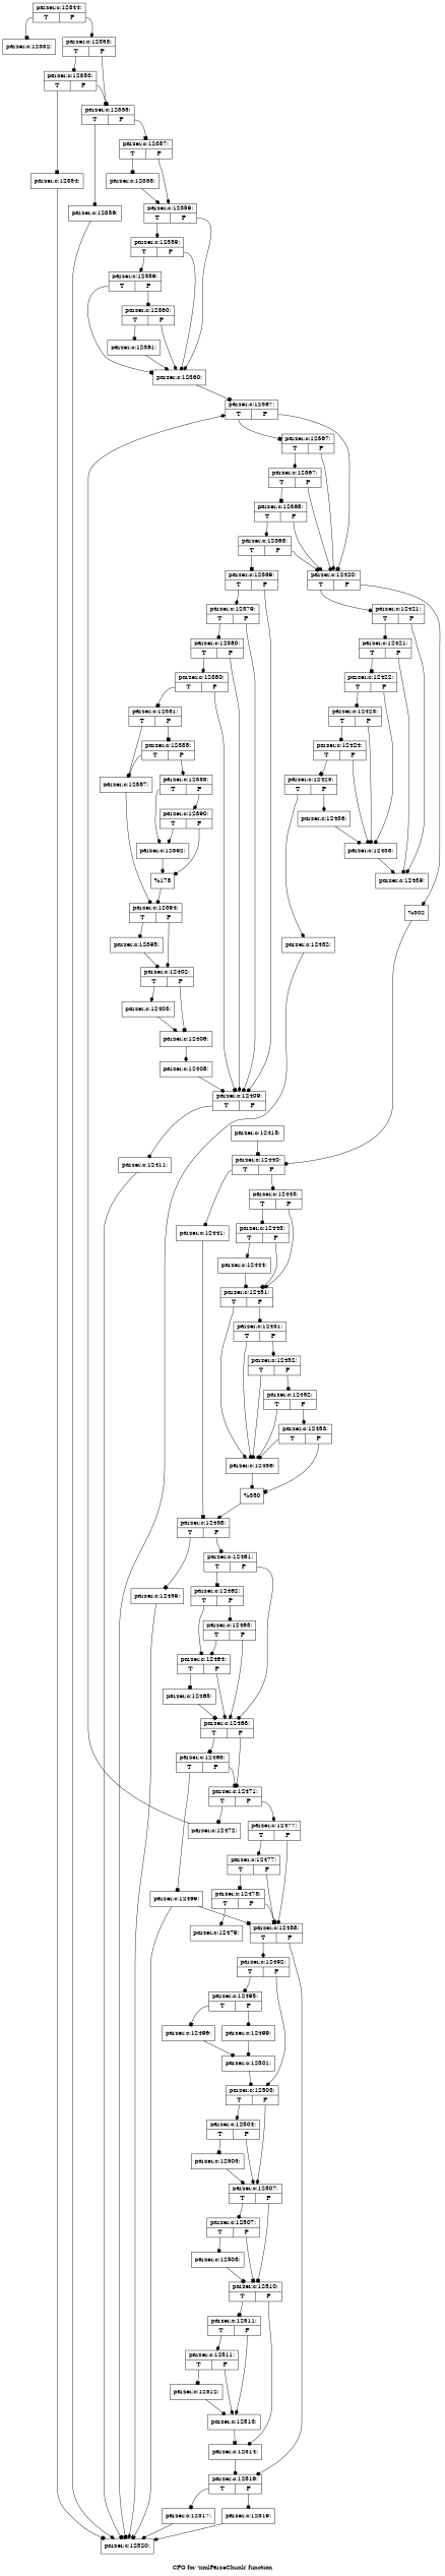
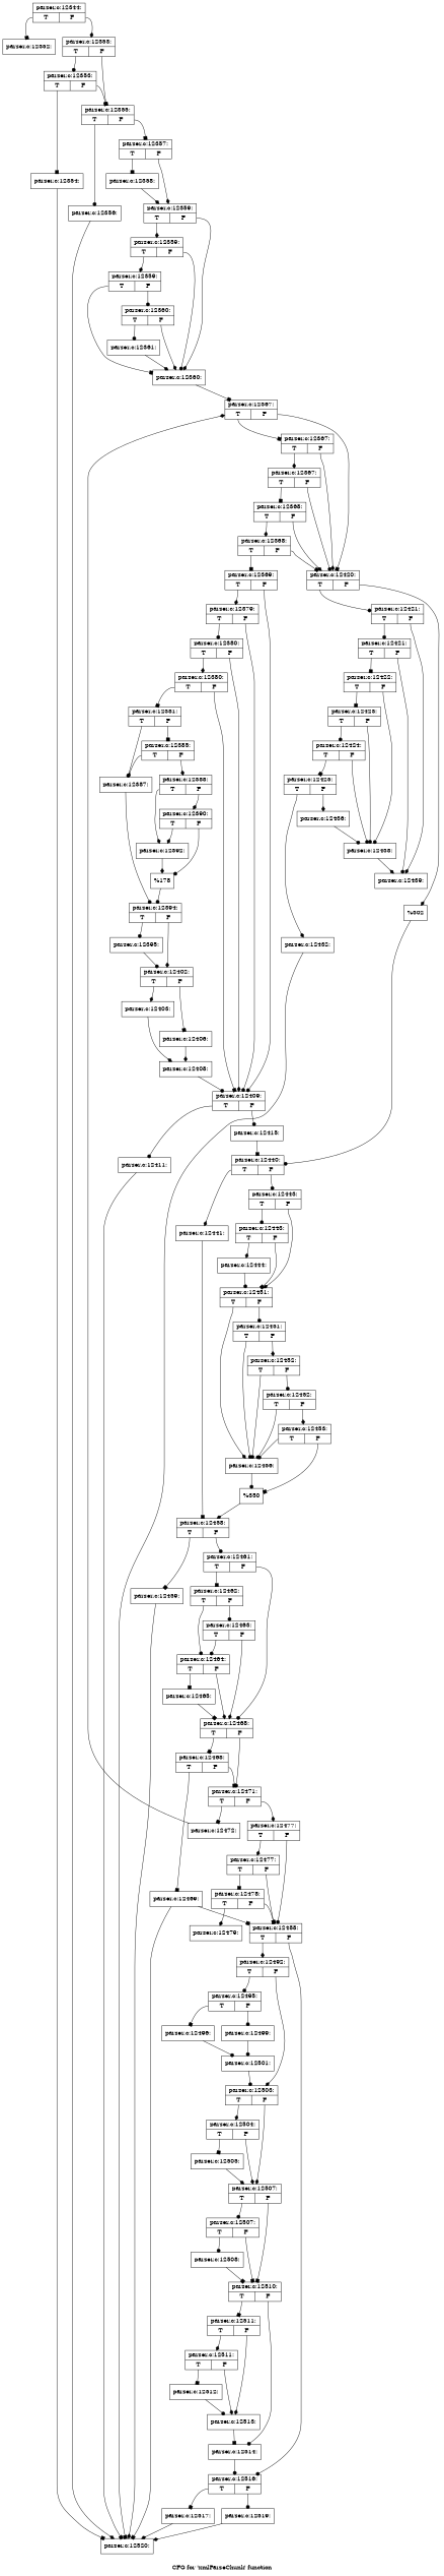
  digraph {
    label="CFG for 'xmlParseChunk' function"
    node [shape=record]
    edge [arrowhead=dot tailport=s0]
    n1 [label="{parser.c:12344:|{<s0>T|<s1>F}}"]
    n2 [label="{parser.c:12352:}"]
    n3 [label="{parser.c:12353:|{<s0>T|<s1>F}}"]
    n4 [label="{parser.c:12353:|{<s0>T|<s1>F}}"]
    n5 [label="{parser.c:12355:|{<s0>T|<s1>F}}"]
    n6 [label="{parser.c:12520:}"]
    n7 [label="{parser.c:12354:}"]
    n8 [label="{parser.c:12356:}"]
    n9 [label="{parser.c:12357:|{<s0>T|<s1>F}}"]
    n10 [label="{parser.c:12358:}"]
    n11 [label="{parser.c:12359:|{<s0>T|<s1>F}}"]
    n12 [label="{parser.c:12359:|{<s0>T|<s1>F}}"]
    n13 [label="{parser.c:12360:}"]
    n14 [label="{parser.c:12359:|{<s0>T|<s1>F}}"]
    n15 [label="{parser.c:12367:|{<s0>T|<s1>F}}"]
    n16 [label="{parser.c:12360:|{<s0>T|<s1>F}}"]
    n17 [label="{parser.c:12367:|{<s0>T|<s1>F}}"]
    n18 [label="{parser.c:12420:|{<s0>T|<s1>F}}"]
    n19 [label="{parser.c:12361:}"]
    n20 [label="{parser.c:12367:|{<s0>T|<s1>F}}"]
    n21 [label="{parser.c:12421:|{<s0>T|<s1>F}}"]
    n22 [label="{%302}"]
    n23 [label="{parser.c:12368:|{<s0>T|<s1>F}}"]
    n24 [label="{parser.c:12421:|{<s0>T|<s1>F}}"]
    n25 [label="{parser.c:12439:}"]
    n26 [label="{parser.c:12440:|{<s0>T|<s1>F}}"]
    n27 [label="{parser.c:12368:|{<s0>T|<s1>F}}"]
    n28 [label="{parser.c:12369:|{<s0>T|<s1>F}}"]
    n29 [label="{parser.c:12379:|{<s0>T|<s1>F}}"]
    n30 [label="{parser.c:12409:|{<s0>T|<s1>F}}"]
    n31 [label="{parser.c:12380:|{<s0>T|<s1>F}}"]
    n32 [label="{parser.c:12411:}"]
    n33 [label="{parser.c:12415:}"]
    n34 [label="{parser.c:12380:|{<s0>T|<s1>F}}"]
    n35 [label="{parser.c:12381:|{<s0>T|<s1>F}}"]
    n36 [label="{parser.c:12387:}"]
    n37 [label="{parser.c:12385:|{<s0>T|<s1>F}}"]
    n38 [label="{parser.c:12394:|{<s0>T|<s1>F}}"]
    n39 [label="{parser.c:12388:|{<s0>T|<s1>F}}"]
    n40 [label="{parser.c:12395:}"]
    n41 [label="{parser.c:12402:|{<s0>T|<s1>F}}"]
    n42 [label="{parser.c:12392:}"]
    n43 [label="{parser.c:12390:|{<s0>T|<s1>F}}"]
    n44 [label="{%178}"]
    n45 [label="{parser.c:12403:}"]
    n46 [label="{parser.c:12406:}"]
    n47 [label="{parser.c:12408:}"]
    n48 [label="{parser.c:12441:}"]
    n49 [label="{parser.c:12443:|{<s0>T|<s1>F}}"]
    n50 [label="{parser.c:12458:|{<s0>T|<s1>F}}"]
    n51 [label="{parser.c:12443:|{<s0>T|<s1>F}}"]
    n52 [label="{parser.c:12451:|{<s0>T|<s1>F}}"]
    n53 [label="{parser.c:12422:|{<s0>T|<s1>F}}"]
    n54 [label="{parser.c:12423:|{<s0>T|<s1>F}}"]
    n55 [label="{parser.c:12438:}"]
    n56 [label="{parser.c:12424:|{<s0>T|<s1>F}}"]
    n57 [label="{parser.c:12425:|{<s0>T|<s1>F}}"]
    n58 [label="{parser.c:12432:}"]
    n59 [label="{parser.c:12436:}"]
    n60 [label="{parser.c:12459:}"]
    n61 [label="{parser.c:12461:|{<s0>T|<s1>F}}"]
    n62 [label="{parser.c:12444:}"]
    n63 [label="{parser.c:12456:}"]
    n64 [label="{parser.c:12451:|{<s0>T|<s1>F}}"]
    n65 [label="{parser.c:12462:|{<s0>T|<s1>F}}"]
    n66 [label="{parser.c:12468:|{<s0>T|<s1>F}}"]
    n67 [label="{%350}"]
    n68 [label="{parser.c:12452:|{<s0>T|<s1>F}}"]
    n69 [label="{parser.c:12452:|{<s0>T|<s1>F}}"]
    n70 [label="{parser.c:12453:|{<s0>T|<s1>F}}"]
    n71 [label="{parser.c:12464:|{<s0>T|<s1>F}}"]
    n72 [label="{parser.c:12463:|{<s0>T|<s1>F}}"]
    n73 [label="{parser.c:12468:|{<s0>T|<s1>F}}"]
    n74 [label="{parser.c:12471:|{<s0>T|<s1>F}}"]
    n75 [label="{parser.c:12465:}"]
    n76 [label="{parser.c:12469:}"]
    n77 [label="{parser.c:12472:}"]
    n78 [label="{parser.c:12477:|{<s0>T|<s1>F}}"]
    n79 [label="{parser.c:12488:|{<s0>T|<s1>F}}"]
    n80 [label="{parser.c:12477:|{<s0>T|<s1>F}}"]
    n81 [label="{parser.c:12478:|{<s0>T|<s1>F}}"]
    n82 [label="{parser.c:12492:|{<s0>T|<s1>F}}"]
    n83 [label="{parser.c:12516:|{<s0>T|<s1>F}}"]
    n84 [label="{parser.c:12479:}"]
    n85 [label="{parser.c:12495:|{<s0>T|<s1>F}}"]
    n86 [label="{parser.c:12503:|{<s0>T|<s1>F}}"]
    n87 [label="{parser.c:12517:}"]
    n88 [label="{parser.c:12519:}"]
    n89 [label="{parser.c:12496:}"]
    n90 [label="{parser.c:12499:}"]
    n91 [label="{parser.c:12504:|{<s0>T|<s1>F}}"]
    n92 [label="{parser.c:12507:|{<s0>T|<s1>F}}"]
    n93 [label="{parser.c:12501:}"]
    n94 [label="{parser.c:12505:}"]
    n95 [label="{parser.c:12507:|{<s0>T|<s1>F}}"]
    n96 [label="{parser.c:12510:|{<s0>T|<s1>F}}"]
    n97 [label="{parser.c:12508:}"]
    n98 [label="{parser.c:12511:|{<s0>T|<s1>F}}"]
    n99 [label="{parser.c:12514:}"]
    n100 [label="{parser.c:12511:|{<s0>T|<s1>F}}"]
    n101 [label="{parser.c:12513:}"]
    n102 [label="{parser.c:12512:}"]
    n1 -> n2 [arrowhead=box]
    n1 -> n3 [arrowhead=diamond tailport=s1]
    n3 -> n4
    n3 -> n5 [arrowhead=box tailport=s1]
    n4 -> n5 [arrowhead=box tailport=s1]
    n4 -> n7 [arrowhead=box]
    n5 -> n8
    n5 -> n9 [arrowhead=box tailport=s1]
    n7 -> n6 [arrowhead=box]
    n8 -> n6 [arrowhead=diamond]
    n9 -> n10 [arrowhead=box]
    n9 -> n11 [arrowhead=diamond tailport=s1]
    n10 -> n11 [arrowhead=diamond]
    n11 -> n12 [arrowhead=diamond]
    n11 -> n13 [arrowhead=diamond tailport=s1]
    n12 -> n13 [tailport=s1]
    n12 -> n14 [arrowhead=diamond]
    n13 -> n15 [arrowhead=box]
    n14 -> n13 [arrowhead=box]
    n14 -> n16 [tailport=s1]
    n15 -> n17 [arrowhead=box]
    n15 -> n18 [arrowhead=box tailport=s1]
    n16 -> n13 [arrowhead=diamond tailport=s1]
    n16 -> n19
    n17 -> n18 [arrowhead=diamond tailport=s1]
    n17 -> n20 [arrowhead=diamond]
    n18 -> n21
    n18 -> n22 [arrowhead=diamond tailport=s1]
    n19 -> n13 [arrowhead=diamond]
    n20 -> n18 [tailport=s1]
    n20 -> n23 [arrowhead=box]
    n21 -> n24
    n21 -> n25 [arrowhead=diamond tailport=s1]
    n22 -> n26
    n23 -> n18 [arrowhead=diamond tailport=s1]
    n23 -> n27 [arrowhead=diamond]
    n24 -> n25 [tailport=s1]
    n24 -> n53 [arrowhead=box]
-   n26 -> n48
+   n26 -> n48 [arrowhead=diamond]
    n26 -> n49 [tailport=s1]
    n27 -> n18 [arrowhead=box tailport=s1]
    n27 -> n28 [arrowhead=box]
    n28 -> n29 [arrowhead=diamond]
    n28 -> n30 [tailport=s1]
    n29 -> n30 [tailport=s1]
    n29 -> n31
    n30 -> n32
+   n30 -> n33 [tailport=s1]
    n31 -> n30 [arrowhead=diamond tailport=s1]
    n31 -> n34 [arrowhead=diamond]
    n32 -> n6 [arrowhead=box]
    n33 -> n26 [arrowhead=box]
    n34 -> n30 [arrowhead=box tailport=s1]
    n34 -> n35 [arrowhead=box]
    n35 -> n36
    n35 -> n37 [arrowhead=box tailport=s1]
    n36 -> n38
    n37 -> n36 [arrowhead=diamond]
    n37 -> n39 [arrowhead=diamond tailport=s1]
    n38 -> n40
    n38 -> n41 [arrowhead=diamond tailport=s1]
    n39 -> n42 [arrowhead=diamond]
    n39 -> n43 [arrowhead=diamond tailport=s1]
    n40 -> n41
    n41 -> n45 [arrowhead=diamond]
    n41 -> n46 [arrowhead=box tailport=s1]
    n42 -> n44 [arrowhead=diamond]
    n43 -> n42 [arrowhead=diamond]
    n43 -> n44 [tailport=s1]
    n44 -> n38
-   n45 -> n46 [arrowhead=diamond]
+   n45 -> n47 [arrowhead=diamond]
    n46 -> n47 [arrowhead=diamond]
    n47 -> n30
    n48 -> n50 [arrowhead=box]
    n49 -> n51
    n49 -> n52 [arrowhead=diamond tailport=s1]
    n50 -> n60 [arrowhead=box]
    n50 -> n61 [tailport=s1]
    n51 -> n52 [arrowhead=box tailport=s1]
    n51 -> n62 [arrowhead=diamond]
    n52 -> n63 [arrowhead=diamond]
    n52 -> n64 [tailport=s1]
-   n53 -> n54
+   n53 -> n54 [arrowhead=box]
    n53 -> n55 [tailport=s1]
    n54 -> n55 [tailport=s1]
    n54 -> n56
    n55 -> n25 [arrowhead=diamond]
    n56 -> n55 [tailport=s1]
    n56 -> n57 [arrowhead=box]
    n57 -> n58 [arrowhead=diamond]
    n57 -> n59 [arrowhead=diamond tailport=s1]
    n58 -> n6 [arrowhead=box]
    n59 -> n55
    n60 -> n6 [arrowhead=diamond]
    n61 -> n65 [arrowhead=box]
    n61 -> n66 [tailport=s1]
    n62 -> n52
    n63 -> n67
    n64 -> n63
    n64 -> n68 [arrowhead=diamond tailport=s1]
    n65 -> n71
    n65 -> n72 [tailport=s1]
    n66 -> n73 [arrowhead=box]
    n66 -> n74 [tailport=s1]
    n67 -> n50 [arrowhead=diamond]
    n68 -> n63
    n68 -> n69 [tailport=s1]
    n69 -> n63
    n69 -> n70 [arrowhead=diamond tailport=s1]
    n70 -> n63
    n70 -> n67 [arrowhead=box tailport=s1]
    n71 -> n66 [arrowhead=diamond tailport=s1]
    n71 -> n75 [arrowhead=box]
    n72 -> n66 [arrowhead=diamond tailport=s1]
    n72 -> n71
    n73 -> n74 [arrowhead=box tailport=s1]
    n73 -> n76 [arrowhead=box]
    n74 -> n77 [arrowhead=box]
    n74 -> n78 [arrowhead=diamond tailport=s1]
    n75 -> n66 [arrowhead=box]
    n76 -> n6 [arrowhead=box]
    n76 -> n79 [arrowhead=box]
    n77 -> n15 [arrowhead=diamond]
    n78 -> n79 [tailport=s1]
    n78 -> n80 [arrowhead=diamond]
    n79 -> n82 [arrowhead=diamond]
    n79 -> n83 [tailport=s1]
    n80 -> n79 [arrowhead=box tailport=s1]
    n80 -> n81 [arrowhead=box]
    n81 -> n79 [arrowhead=box tailport=s1]
    n81 -> n84 [arrowhead=diamond]
    n82 -> n85
    n82 -> n86 [arrowhead=diamond tailport=s1]
    n83 -> n87 [arrowhead=box]
    n83 -> n88 [tailport=s1]
    n85 -> n89 [arrowhead=box]
    n85 -> n90 [tailport=s1]
    n86 -> n91 [arrowhead=diamond]
    n86 -> n92 [arrowhead=diamond tailport=s1]
    n87 -> n6 [arrowhead=diamond]
    n88 -> n6 [arrowhead=diamond]
    n89 -> n93
    n90 -> n93
    n91 -> n92 [arrowhead=diamond tailport=s1]
    n91 -> n94 [arrowhead=box]
    n92 -> n95
    n92 -> n96 [arrowhead=box tailport=s1]
    n93 -> n86
    n94 -> n92 [arrowhead=diamond]
    n95 -> n96 [arrowhead=box tailport=s1]
    n95 -> n97
    n96 -> n98 [arrowhead=box]
    n96 -> n99 [tailport=s1]
    n97 -> n96 [arrowhead=box]
    n98 -> n100 [arrowhead=diamond]
    n98 -> n101 [arrowhead=diamond tailport=s1]
    n99 -> n83
    n100 -> n101 [arrowhead=diamond tailport=s1]
    n100 -> n102 [arrowhead=box]
    n101 -> n99 [arrowhead=box]
    n102 -> n101
  }
